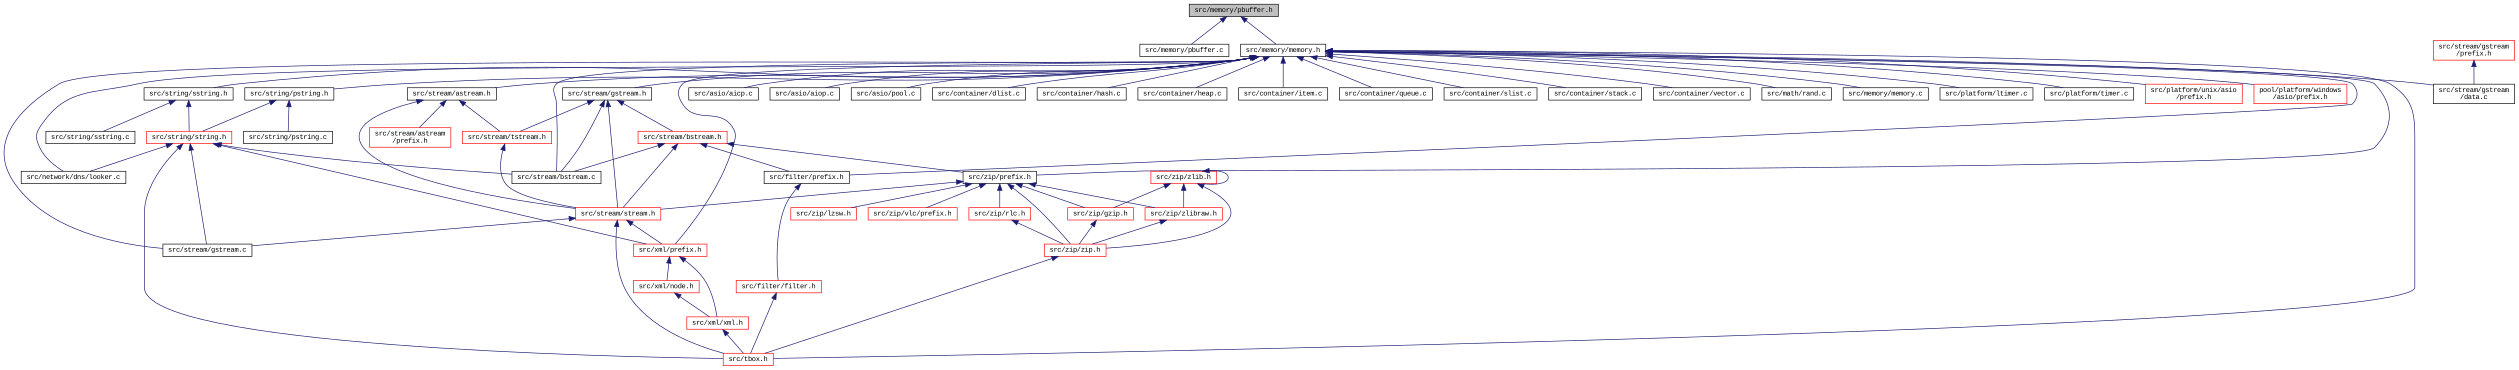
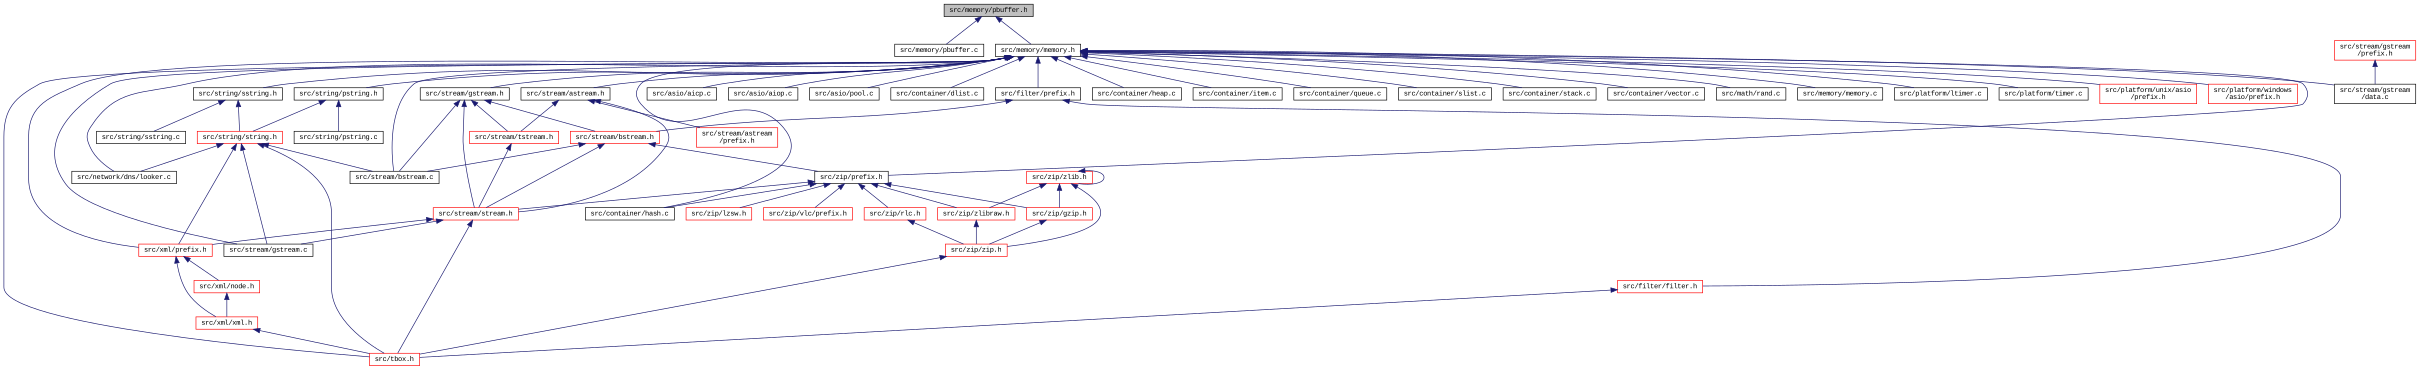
  digraph {
    node [color=black fillcolor=white fontname=CourierNew fontsize=10 shape=record style=filled]
    edge [color=midnightblue dir=back fontname=CourierNew fontsize=10 labelfontname=CourierNew labelfontsize=10 style=solid]
    n1 [fillcolor=grey75 fontcolor=black height=0.2 label="src/memory/pbuffer.h" width=0.4]
    n2 [height=0.2 label="src/memory/memory.h" width=0.4]
    n3 [height=0.2 label="src/memory/pbuffer.c" width=0.4]
    n4 [height=0.2 label="src/string/pstring.h" width=0.4]
    n5 [color=red height=0.2 label="src/xml/prefix.h" width=0.4]
    n6 [color=red height=0.2 label="src/tbox.h" width=0.4]
    n7 [height=0.2 label="src/network/dns/looker.c" width=0.4]
    n8 [height=0.2 label="src/stream/bstream.c" width=0.4]
    n9 [height=0.2 label="src/stream/gstream.c" width=0.4]
    n10 [height=0.2 label="src/string/sstring.h" width=0.4]
    n11 [height=0.2 label="src/stream/gstream.h" width=0.4]
    n12 [height=0.2 label="src/zip/prefix.h" width=0.4]
    n13 [height=0.2 label="src/filter/prefix.h" width=0.4]
    n14 [height=0.2 label="src/stream/gstream\l/data.c" width=0.4]
    n15 [height=0.2 label="src/stream/astream.h" width=0.4]
    n16 [height=0.2 label="src/asio/aicp.c" width=0.4]
    n17 [height=0.2 label="src/asio/aiop.c" width=0.4]
    n18 [height=0.2 label="src/asio/pool.c" width=0.4]
    n19 [height=0.2 label="src/container/dlist.c" width=0.4]
    n20 [height=0.2 label="src/container/hash.c" width=0.4]
    n21 [height=0.2 label="src/container/heap.c" width=0.4]
    n22 [height=0.2 label="src/container/item.c" width=0.4]
    n23 [height=0.2 label="src/container/queue.c" width=0.4]
    n24 [height=0.2 label="src/container/slist.c" width=0.4]
    n25 [height=0.2 label="src/container/stack.c" width=0.4]
    n26 [height=0.2 label="src/container/vector.c" width=0.4]
    n27 [height=0.2 label="src/math/rand.c" width=0.4]
    n28 [height=0.2 label="src/memory/memory.c" width=0.4]
    n29 [height=0.2 label="src/platform/ltimer.c" width=0.4]
    n30 [height=0.2 label="src/platform/timer.c" width=0.4]
    n31 [color=red height=0.2 label="src/platform/unix/asio\l/prefix.h" width=0.4]
-   n32 [color=red height=0.2 label="pool/platform/windows\l/asio/prefix.h" width=0.4]
+   n32 [color=red height=0.2 label="src/platform/windows\l/asio/prefix.h" width=0.4]
    n33 [color=red height=0.2 label="src/string/string.h" width=0.4]
    n34 [height=0.2 label="src/string/pstring.c" width=0.4]
    n35 [color=red height=0.2 label="src/xml/xml.h" width=0.4]
    n36 [color=red height=0.2 label="src/xml/node.h" width=0.4]
    n37 [height=0.2 label="src/string/sstring.c" width=0.4]
    n38 [color=red height=0.2 label="src/stream/bstream.h" width=0.4]
    n39 [color=red height=0.2 label="src/stream/stream.h" width=0.4]
    n40 [color=red height=0.2 label="src/stream/tstream.h" width=0.4]
    n41 [color=red height=0.2 label="src/zip/zip.h" width=0.4]
    n42 [color=red height=0.2 label="src/zip/rlc.h" width=0.4]
    n43 [color=red height=0.2 label="src/zip/gzip.h" width=0.4]
    n44 [color=red height=0.2 label="src/zip/zlibraw.h" width=0.4]
    n45 [color=red height=0.2 label="src/zip/lzsw.h" width=0.4]
    n46 [color=red height=0.2 label="src/zip/vlc/prefix.h" width=0.4]
    n47 [color=red height=0.2 label="src/filter/filter.h" width=0.4]
    n48 [color=red height=0.2 label="src/stream/astream\l/prefix.h" width=0.4]
    n49 [color=red height=0.2 label="src/stream/gstream\l/prefix.h" width=0.4]
    n50 [color=red height=0.2 label="src/zip/zlib.h" width=0.4]
    n1 -> n2
    n1 -> n3
    n2 -> n4
    n2 -> n5
    n2 -> n6
    n2 -> n7
    n2 -> n8
    n2 -> n9
    n2 -> n10
    n2 -> n11
    n2 -> n12
    n2 -> n13
    n2 -> n14
    n2 -> n15
    n2 -> n16
    n2 -> n17
    n2 -> n18
    n2 -> n19
    n2 -> n20
    n2 -> n21
    n2 -> n22
    n2 -> n23
    n2 -> n24
    n2 -> n25
    n2 -> n26
    n2 -> n27
    n2 -> n28
    n2 -> n29
    n2 -> n30
    n2 -> n31
    n2 -> n32
    n4 -> n33
    n4 -> n34
    n5 -> n35
    n5 -> n36
    n10 -> n33
    n10 -> n37
    n11 -> n8
    n11 -> n38
    n11 -> n39
    n11 -> n40
    n12 -> n39
-   n12 -> n41
+   n12 -> n20
    n12 -> n42
    n12 -> n43
    n12 -> n44
    n12 -> n45
    n12 -> n46
    n13 -> n47
    n15 -> n39
    n15 -> n40
    n15 -> n48
    n33 -> n5
    n33 -> n6
    n33 -> n7
    n33 -> n8
    n33 -> n9
    n35 -> n6
    n36 -> n35
    n38 -> n8
    n38 -> n12
-   n38 -> n13
+   n13 -> n38
    n38 -> n39
    n39 -> n5
    n39 -> n6
    n39 -> n9
    n40 -> n39
    n41 -> n6
    n42 -> n41
    n43 -> n41
    n44 -> n41
    n47 -> n6
    n49 -> n14
    n50 -> n41
    n50 -> n43
    n50 -> n44
    n50 -> n50
  }
